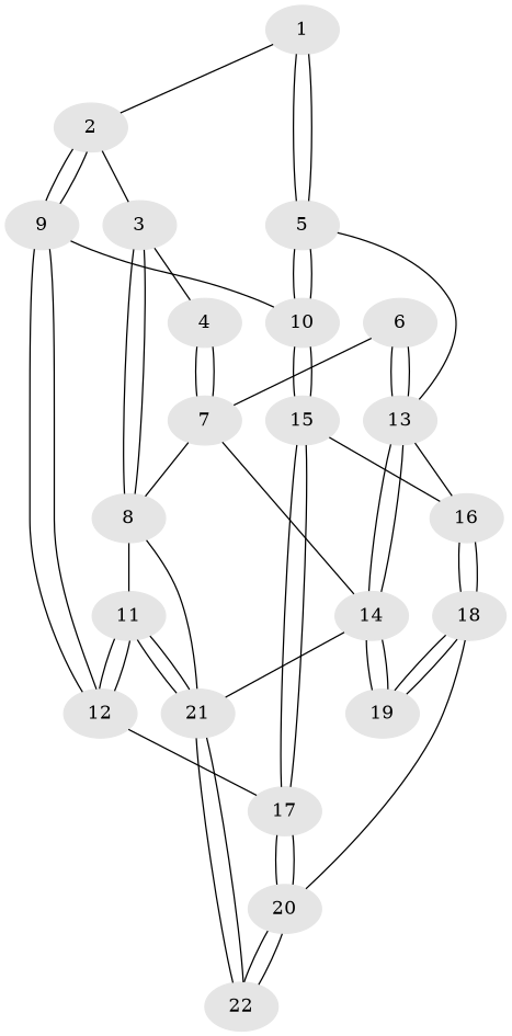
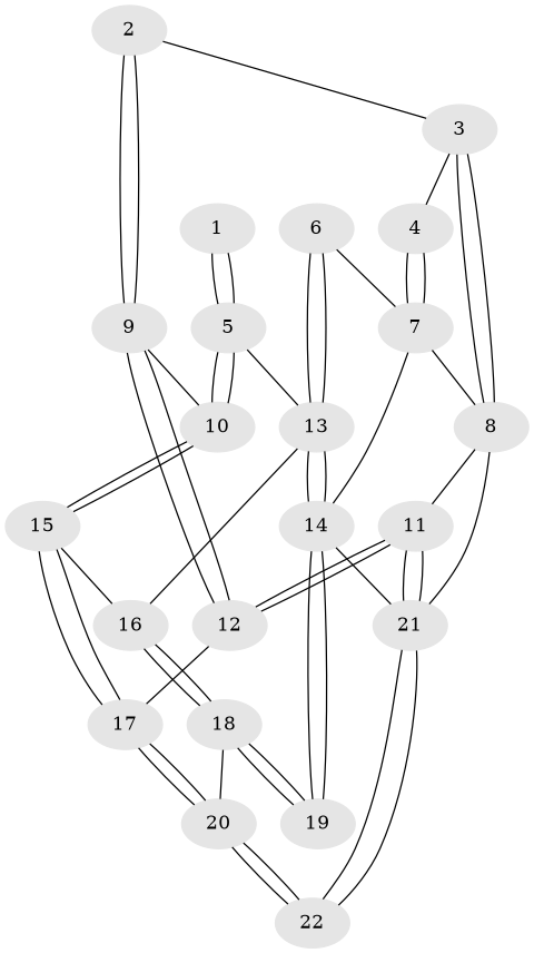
  graph {
    node [color=gray90 style=filled]
    1
    2
    5
    3
    9
    10
    13
    4
    8
    12
    7
    11
    21
    14
    6
    15
    16
    19
    22
    17
    20
    18
-   1 -- 2
    1 -- 5
    1 -- 5
    2 -- 3
    2 -- 9
    2 -- 9
    5 -- 10
    5 -- 10
    5 -- 13
    3 -- 4
    3 -- 8
    3 -- 8
    9 -- 10
    9 -- 12
    9 -- 12
    10 -- 15
    10 -- 15
    13 -- 14
    13 -- 14
    13 -- 16
    4 -- 7
    4 -- 7
    8 -- 11
    8 -- 21
    12 -- 17
    7 -- 8
    7 -- 14
    11 -- 12
    11 -- 12
    11 -- 21
    11 -- 21
    21 -- 22
    21 -- 22
    14 -- 21
    14 -- 19
    14 -- 19
    6 -- 13
    6 -- 13
    6 -- 7
    15 -- 16
    15 -- 17
    15 -- 17
    16 -- 18
    16 -- 18
    17 -- 20
    17 -- 20
    20 -- 22
    20 -- 22
    18 -- 19
    18 -- 19
    18 -- 20
  }
